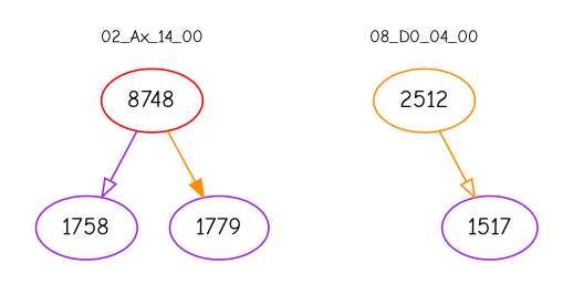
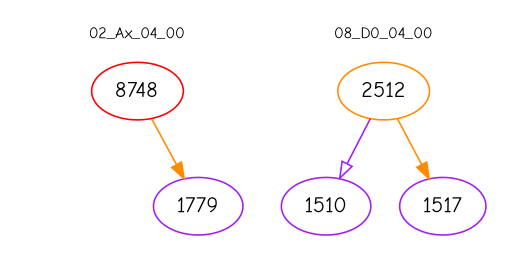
  digraph {
    fontname="Comic Neue"
    node [color=purple fontname="Comic Neue"]
    edge [arrowhead=onormal color=purple fontname="Comic Neue"]
    n1 [color=red label=8748]
-   n2 [label=1758]
    n3 [label=1779]
    n4 [color=darkorange label=2512]
+   n5 [label=1510]
    n6 [label=1517]
    subgraph cluster_1 {
      color=white
      fontsize=10
-     label="02_Ax_14_00"
+     label="02_Ax_04_00"
      n1
-     n2
      n3
    }
    subgraph cluster_2 {
      color=white
      fontsize=10
      label="08_D0_04_00"
      n4
+     n5
      n6
    }
-   n1 -> n2
    n1 -> n3 [arrowhead=normal color=darkorange]
-   n4 -> n6 [color=darkorange]
+   n4 -> n5
+   n4 -> n6 [arrowhead=normal color=darkorange]
  }
